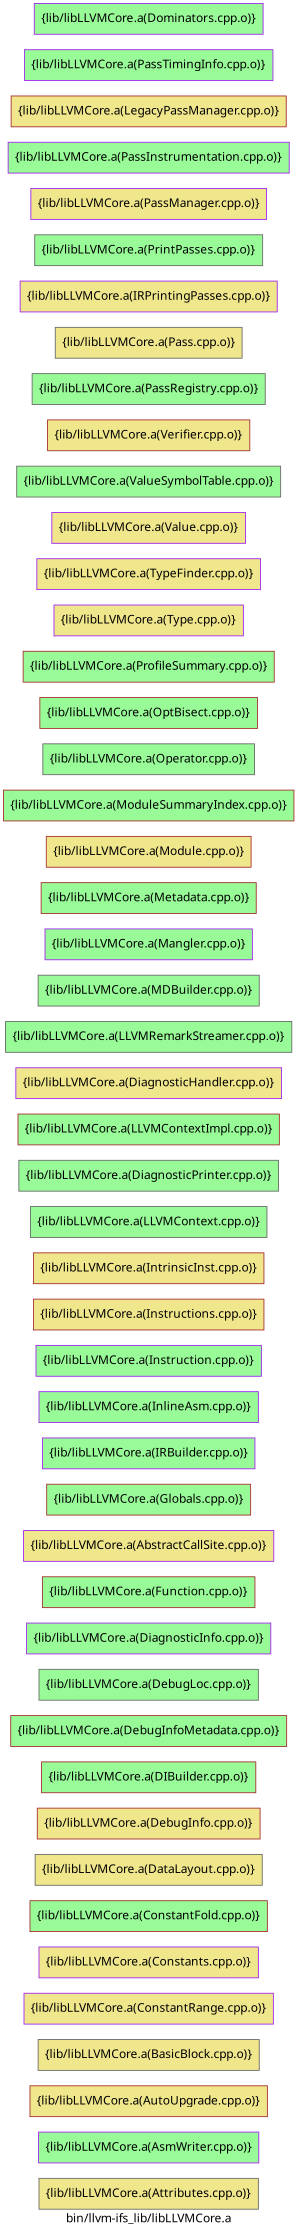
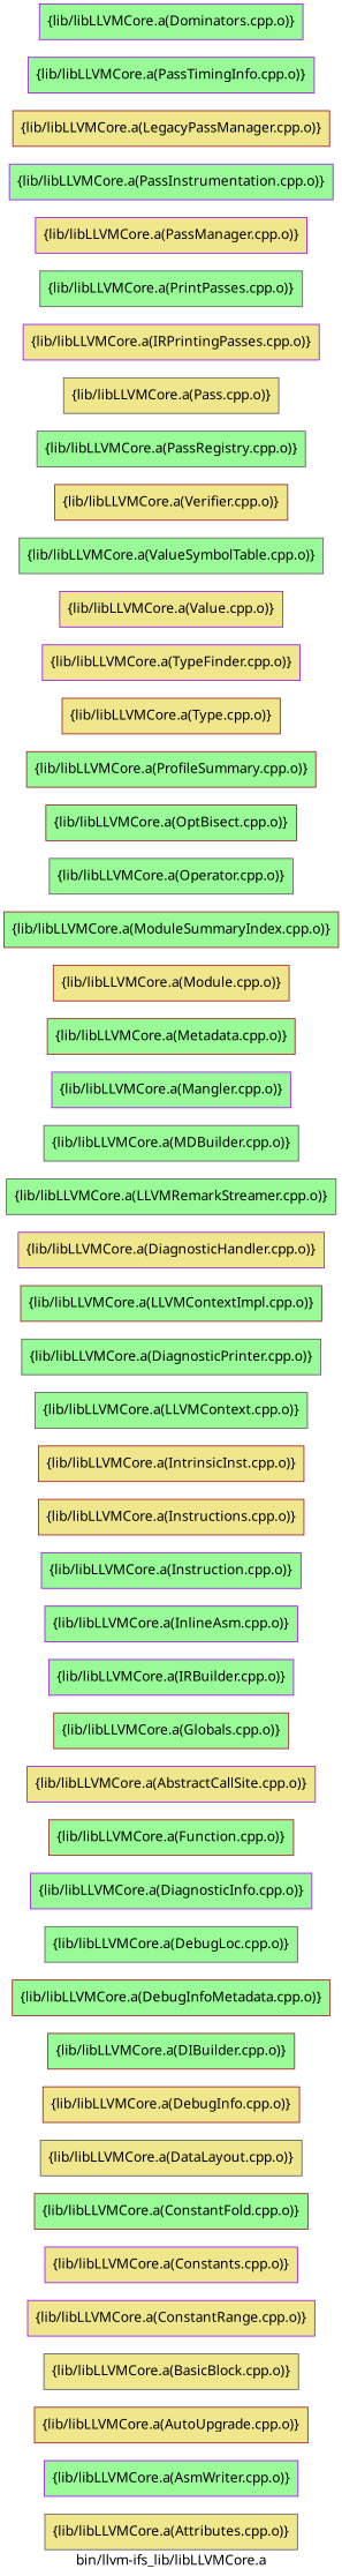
  digraph {
    label="bin/llvm-ifs_lib/libLLVMCore.a"
    rankdir=LR
    fontname="Noto Sans"
    node [group=0 shape=box style=filled fillcolor=palegreen color=brown fontname="Noto Sans"]
    n1 [label="{lib/libLLVMCore.a(Attributes.cpp.o)}" fillcolor=khaki color=gray40]
    n2 [label="{lib/libLLVMCore.a(AsmWriter.cpp.o)}" color=purple]
    n3 [label="{lib/libLLVMCore.a(AutoUpgrade.cpp.o)}" fillcolor=khaki]
    n4 [label="{lib/libLLVMCore.a(BasicBlock.cpp.o)}" fillcolor=khaki color=gray40]
    n5 [label="{lib/libLLVMCore.a(ConstantRange.cpp.o)}" fillcolor=khaki color=purple]
    n6 [label="{lib/libLLVMCore.a(Constants.cpp.o)}" fillcolor=khaki color=purple]
    n7 [label="{lib/libLLVMCore.a(ConstantFold.cpp.o)}"]
    n8 [label="{lib/libLLVMCore.a(DataLayout.cpp.o)}" fillcolor=khaki color=gray40]
    n9 [label="{lib/libLLVMCore.a(DebugInfo.cpp.o)}" fillcolor=khaki]
    n10 [label="{lib/libLLVMCore.a(DIBuilder.cpp.o)}"]
    n11 [label="{lib/libLLVMCore.a(DebugInfoMetadata.cpp.o)}"]
    n12 [label="{lib/libLLVMCore.a(DebugLoc.cpp.o)}" color=gray40]
    n13 [label="{lib/libLLVMCore.a(DiagnosticInfo.cpp.o)}" color=purple]
    n14 [label="{lib/libLLVMCore.a(Function.cpp.o)}"]
    n15 [label="{lib/libLLVMCore.a(AbstractCallSite.cpp.o)}" fillcolor=khaki color=purple]
    n16 [label="{lib/libLLVMCore.a(Globals.cpp.o)}"]
    n17 [label="{lib/libLLVMCore.a(IRBuilder.cpp.o)}" color=purple]
    n18 [label="{lib/libLLVMCore.a(InlineAsm.cpp.o)}" color=purple]
    n19 [label="{lib/libLLVMCore.a(Instruction.cpp.o)}" color=purple]
    n20 [label="{lib/libLLVMCore.a(Instructions.cpp.o)}" fillcolor=khaki]
    n21 [label="{lib/libLLVMCore.a(IntrinsicInst.cpp.o)}" fillcolor=khaki]
    n22 [label="{lib/libLLVMCore.a(LLVMContext.cpp.o)}" color=gray40]
    n23 [label="{lib/libLLVMCore.a(DiagnosticPrinter.cpp.o)}" color=gray40]
    n24 [label="{lib/libLLVMCore.a(LLVMContextImpl.cpp.o)}"]
    n25 [label="{lib/libLLVMCore.a(DiagnosticHandler.cpp.o)}" fillcolor=khaki color=purple]
    n26 [label="{lib/libLLVMCore.a(LLVMRemarkStreamer.cpp.o)}" color=gray40]
    n27 [label="{lib/libLLVMCore.a(MDBuilder.cpp.o)}" color=gray40]
    n28 [label="{lib/libLLVMCore.a(Mangler.cpp.o)}" color=purple]
    n29 [label="{lib/libLLVMCore.a(Metadata.cpp.o)}"]
    n30 [label="{lib/libLLVMCore.a(Module.cpp.o)}" fillcolor=khaki]
    n31 [label="{lib/libLLVMCore.a(ModuleSummaryIndex.cpp.o)}"]
    n32 [label="{lib/libLLVMCore.a(Operator.cpp.o)}" color=gray40]
    n33 [label="{lib/libLLVMCore.a(OptBisect.cpp.o)}"]
    n34 [label="{lib/libLLVMCore.a(ProfileSummary.cpp.o)}"]
-   n35 [label="{lib/libLLVMCore.a(Type.cpp.o)}" fillcolor=khaki color=purple]
+   n35 [label="{lib/libLLVMCore.a(Type.cpp.o)}" fillcolor=khaki]
    n36 [label="{lib/libLLVMCore.a(TypeFinder.cpp.o)}" fillcolor=khaki color=purple]
    n37 [label="{lib/libLLVMCore.a(Value.cpp.o)}" fillcolor=khaki color=purple]
    n38 [label="{lib/libLLVMCore.a(ValueSymbolTable.cpp.o)}" color=gray40]
    n39 [label="{lib/libLLVMCore.a(Verifier.cpp.o)}" fillcolor=khaki]
    n40 [label="{lib/libLLVMCore.a(PassRegistry.cpp.o)}" color=gray40]
    n41 [label="{lib/libLLVMCore.a(Pass.cpp.o)}" fillcolor=khaki color=gray40]
    n42 [label="{lib/libLLVMCore.a(IRPrintingPasses.cpp.o)}" fillcolor=khaki color=purple]
    n43 [label="{lib/libLLVMCore.a(PrintPasses.cpp.o)}" color=gray40]
    n44 [label="{lib/libLLVMCore.a(PassManager.cpp.o)}" fillcolor=khaki color=purple]
    n45 [label="{lib/libLLVMCore.a(PassInstrumentation.cpp.o)}" color=purple]
    n46 [label="{lib/libLLVMCore.a(LegacyPassManager.cpp.o)}" fillcolor=khaki]
    n47 [label="{lib/libLLVMCore.a(PassTimingInfo.cpp.o)}" color=purple]
    n48 [label="{lib/libLLVMCore.a(Dominators.cpp.o)}" color=purple]
  }
